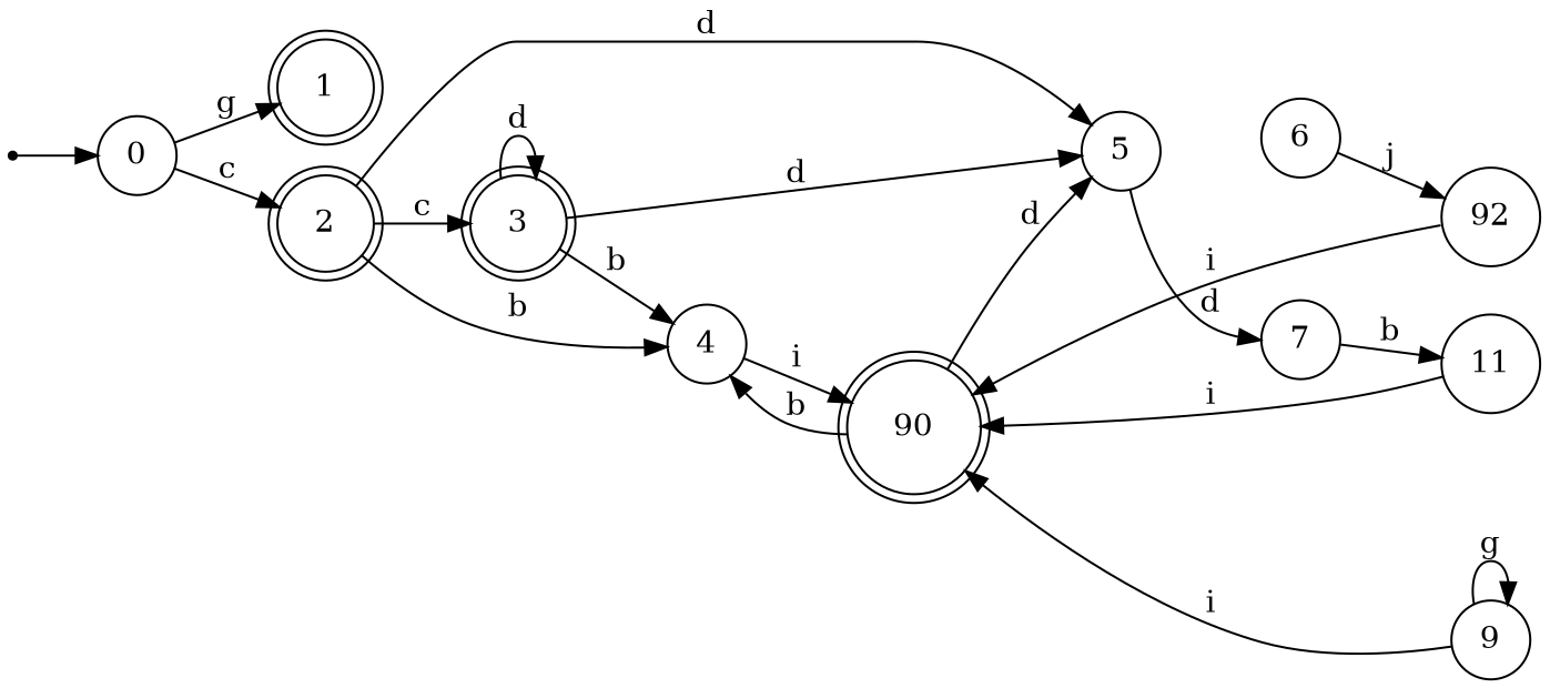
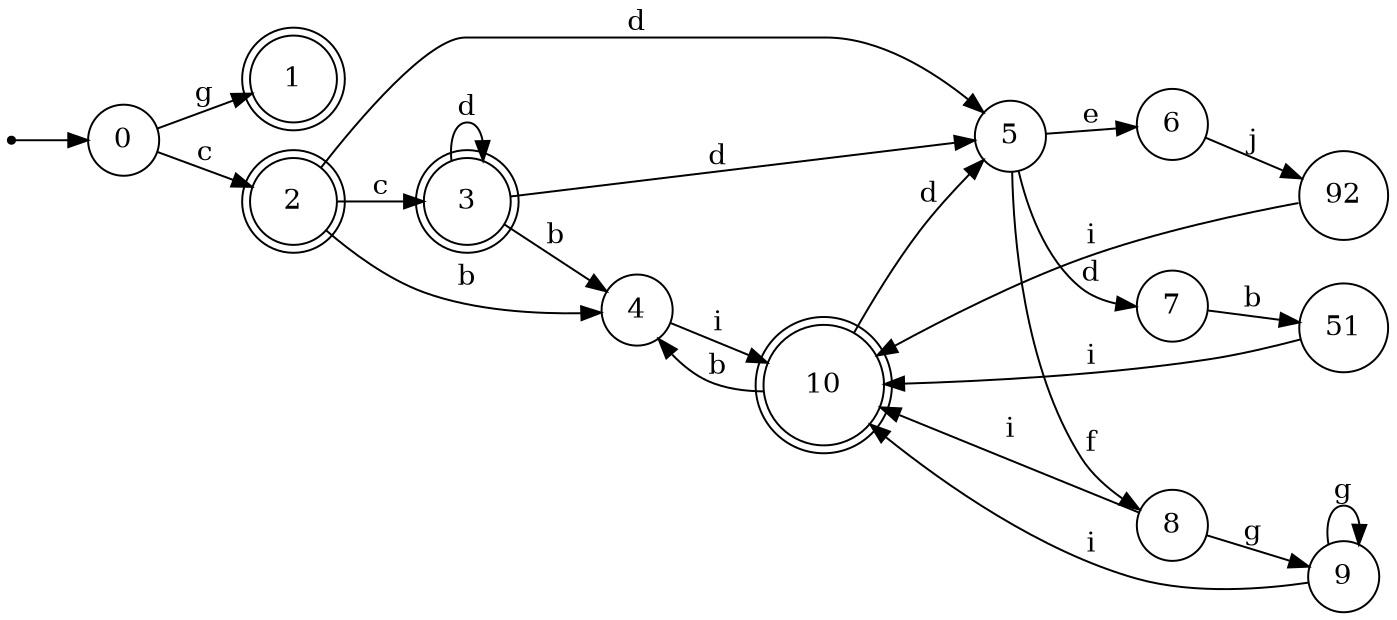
  digraph {
    rankdir=LR
    node [shape=circle]
    dummy0 [shape=point]
    0
    1 [shape=doublecircle]
    2 [shape=doublecircle]
    3 [shape=doublecircle]
    4
    5
-   10 [shape=doublecircle label=90]
+   10 [shape=doublecircle]
    6
    7
+   8
    n12 [label=92]
-   11
+   11 [label=51]
    9
    dummy0 -> 0
    0 -> 1 [label=g]
    0 -> 2 [label=c]
    2 -> 3 [label=c]
    2 -> 4 [label=b]
    2 -> 5 [label=d]
    3 -> 3 [label=d]
    3 -> 4 [label=b]
    3 -> 5 [label=d]
    4 -> 10 [label=i]
+   5 -> 6 [label=e]
    5 -> 7 [label=d]
+   5 -> 8 [label=f]
    10 -> 4 [label=b]
    10 -> 5 [label=d]
    6 -> n12 [label=j]
    7 -> 11 [label=b]
+   8 -> 10 [label=i]
+   8 -> 9 [label=g]
    n12 -> 10 [label=i]
    11 -> 10 [label=i]
    9 -> 10 [label=i]
    9 -> 9 [label=g]
  }
